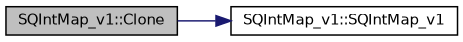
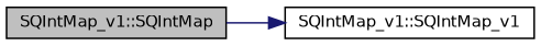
  digraph {
    rankdir=LR
    fontname="DejaVu Sans"
    node [color=black fontname="DejaVu Sans" fontsize=10 shape=record]
-   n1 [fillcolor=grey75 fontcolor=black height=0.2 label="SQIntMap_v1::Clone" style=filled width=0.4]
+   n1 [fillcolor=grey75 fontcolor=black height=0.2 label="SQIntMap_v1::SQIntMap" style=filled width=0.4]
    n2 [height=0.2 label="SQIntMap_v1::SQIntMap_v1" width=0.4]
    n1 -> n2 [color=midnightblue fontname="DejaVu Sans" fontsize=10 labelfontname=FreeSans labelfontsize=10 style=solid]
  }
